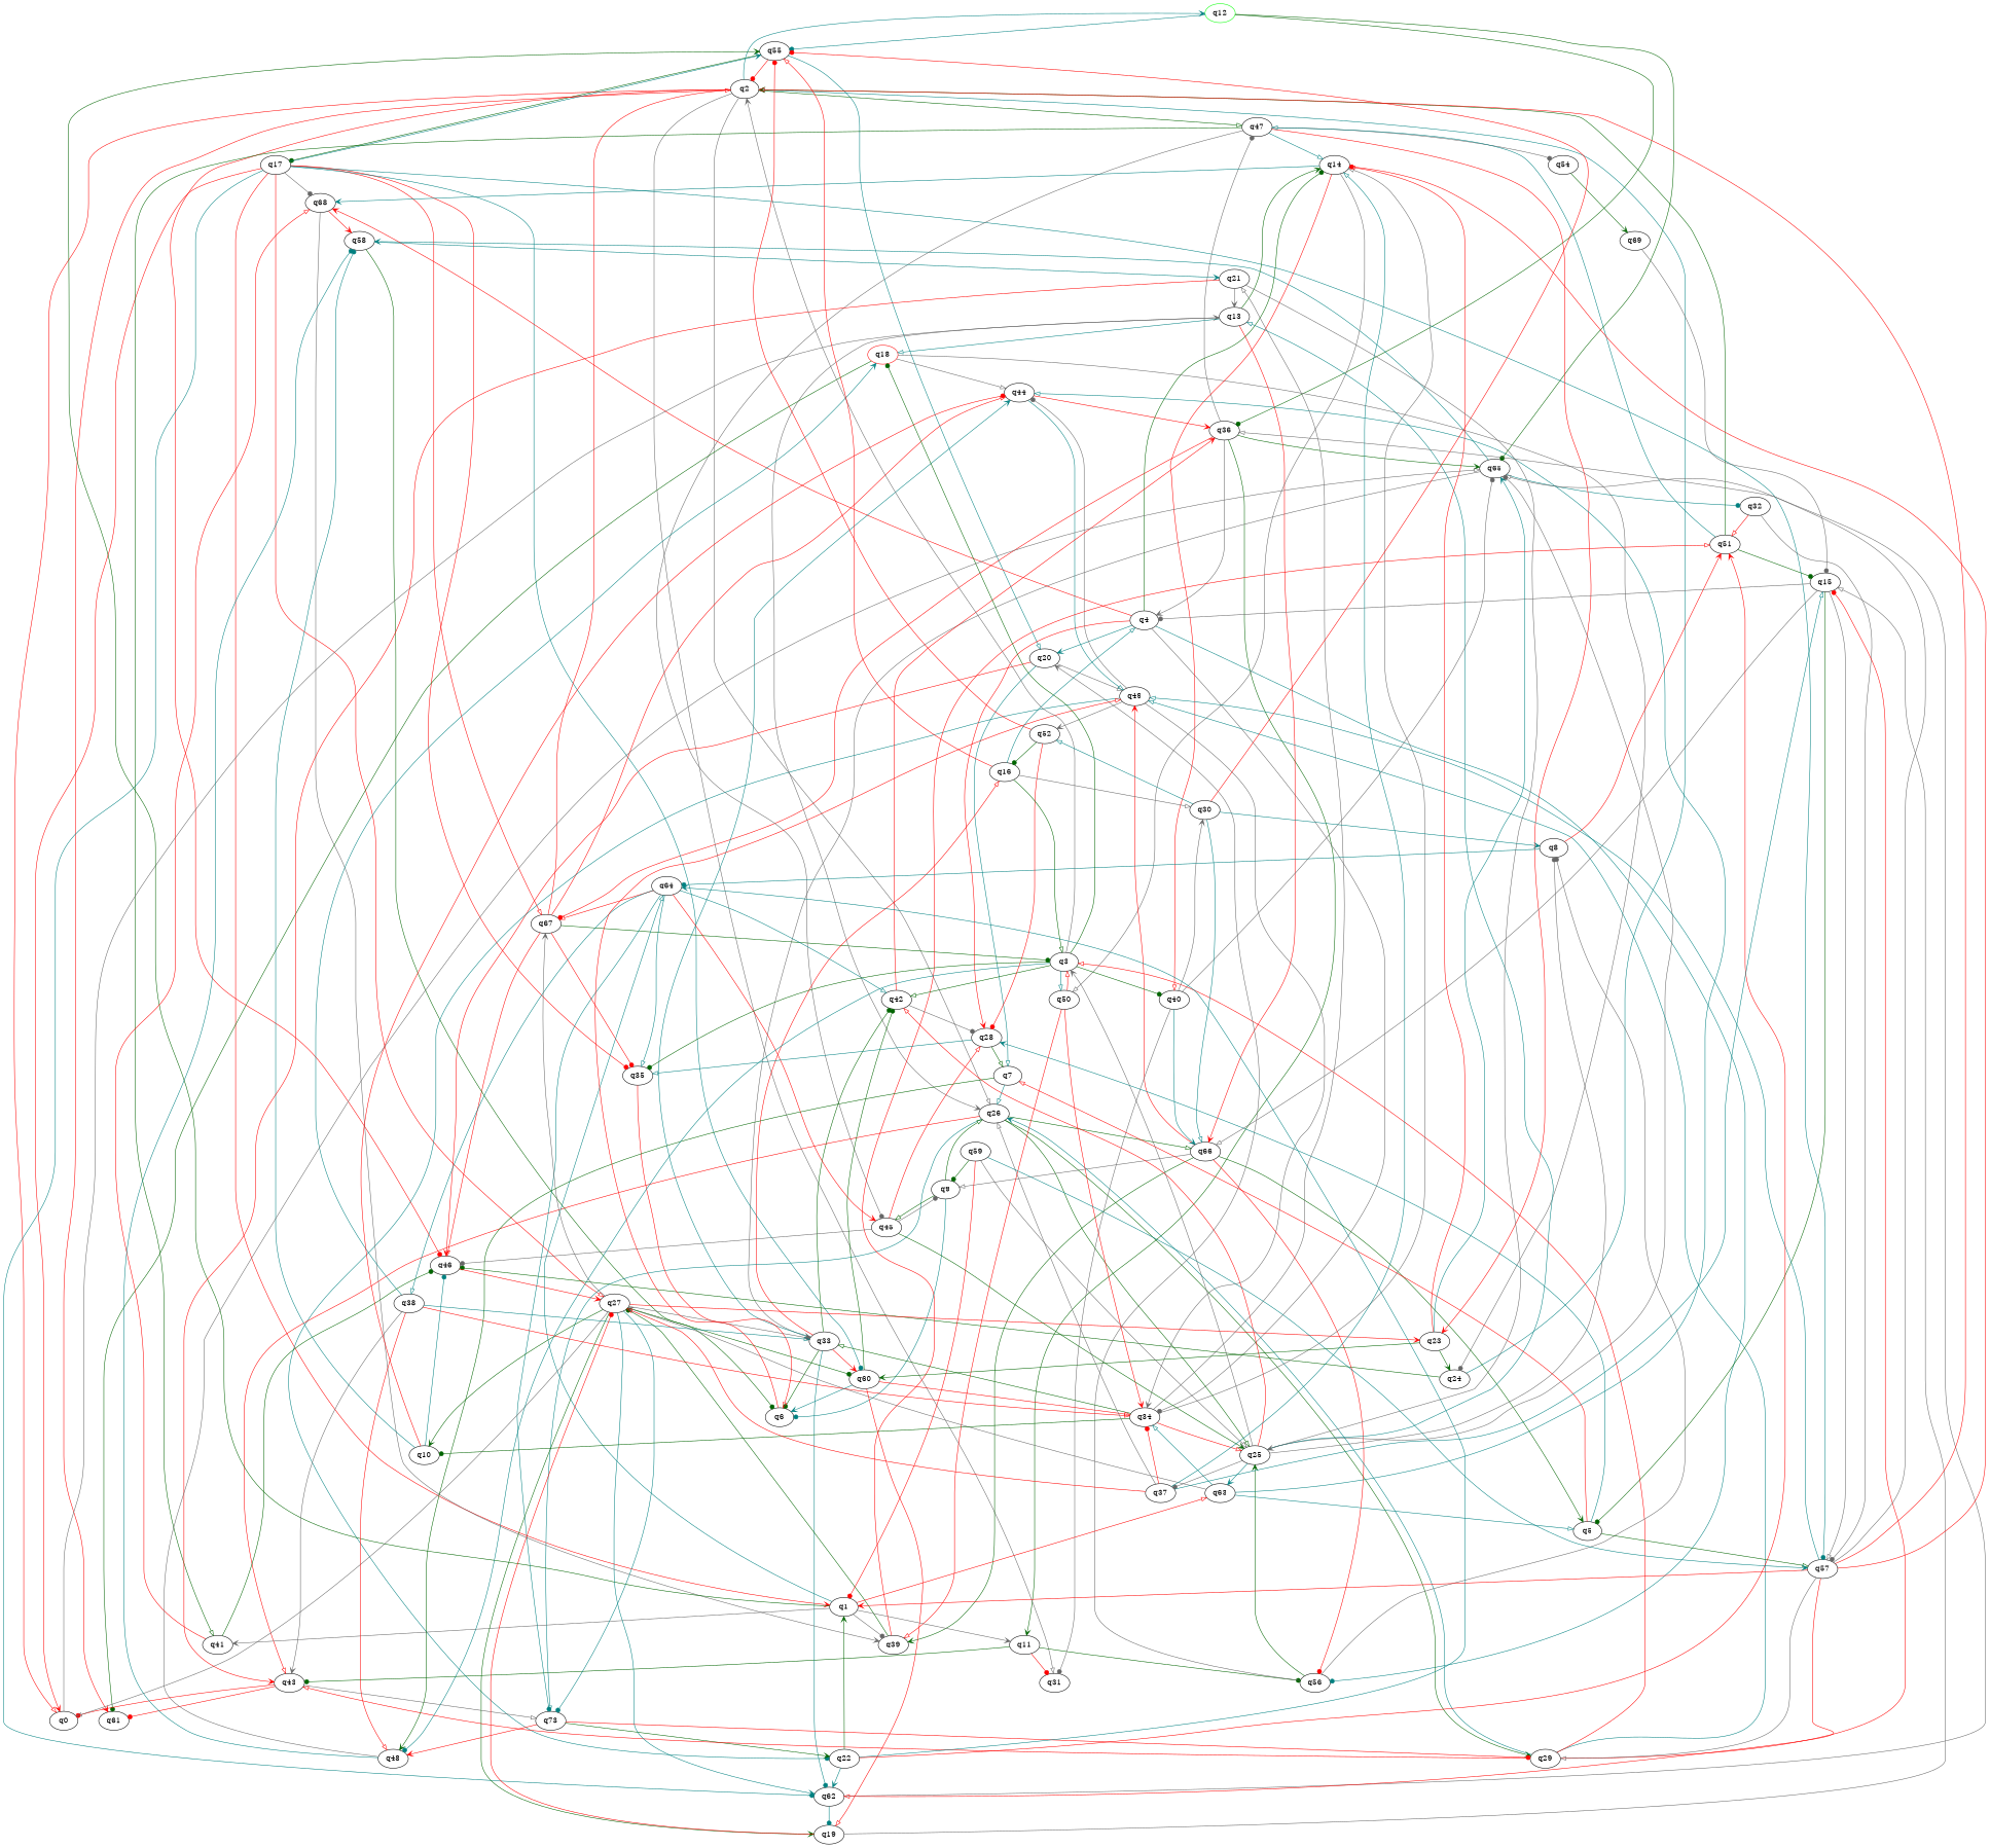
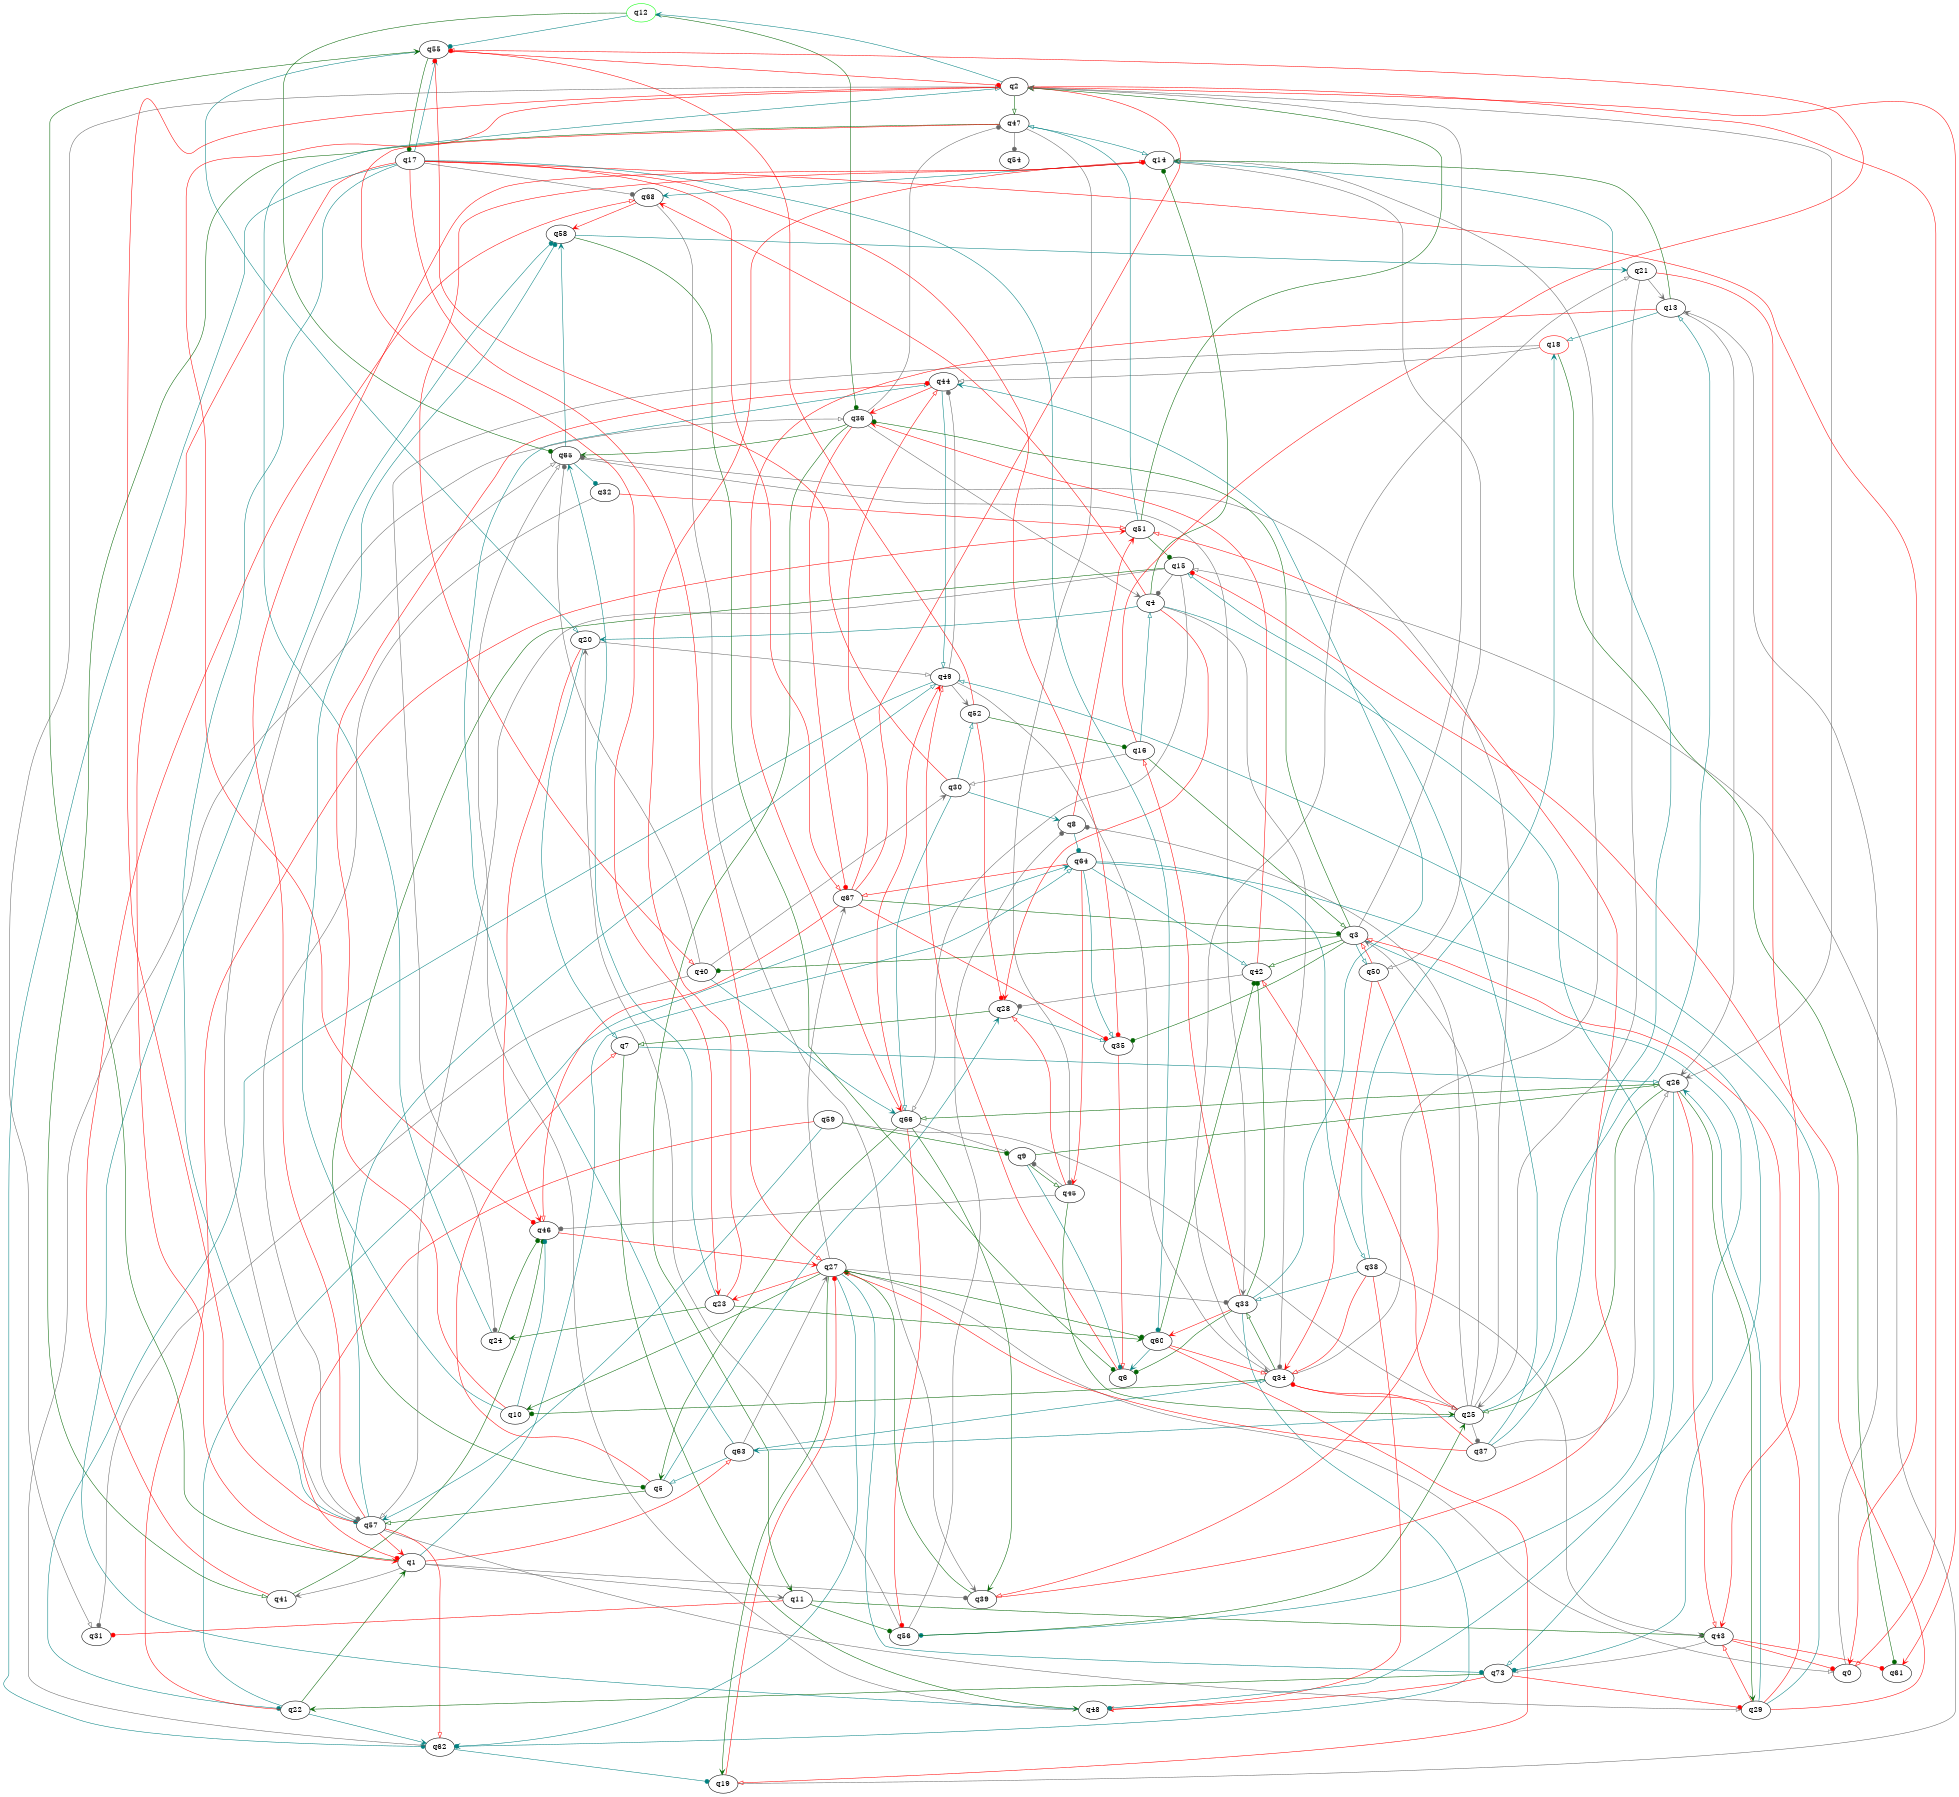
  digraph {
    edge [arrowhead=onormal color=red]
    q12 [color=green initial=1]
    q55
    q36
    q65
    q2
    q20
    q17
    q11
    q67
    q47
    q4
    q58
    q33
    q32
    q18 [color=red final=1]
    q61
    q44
    q24
    q49
    q46
    q0
    q13
    q26
    q14
    q66
    q43
    n27 [label=q73]
    q25
    q29
    q68
    q40
    q50
    q39
    q56
    q5
    q9
    q1
    q41
    q63
    q64
    q31
    q51
    q27
    q34
    q35
    q42
    q45
    q38
    q8
    q15
    q23
    q10
    q62
    q60
    q19
    q7
    q57
    q21
    q28
    q6
    q3
    q48
    q22
    q54
    q37
-   q69
    q30
    q52
    q16
    q59
    q12 -> q55 [arrowhead=dot color=teal]
    q12 -> q36 [arrowhead=dot color=darkgreen]
    q12 -> q65 [arrowhead=dot color=darkgreen]
    q55 -> q2 [arrowhead=dot]
    q55 -> q20 [color=teal]
    q55 -> q17 [arrowhead=dot color=darkgreen]
    q36 -> q65 [arrowhead=vee color=darkgreen]
    q36 -> q11 [arrowhead=vee color=darkgreen]
    q36 -> q67 [arrowhead=dot]
    q36 -> q47 [arrowhead=dot color=gray40]
    q36 -> q4 [arrowhead=vee color=gray40]
    q65 -> q58 [arrowhead=vee color=teal]
    q65 -> q33 [arrowhead=vee color=gray40]
    q65 -> q32 [arrowhead=dot color=teal]
    q2 -> q12 [arrowhead=vee color=teal]
    q2 -> q47 [color=darkgreen]
    q2 -> q61 [arrowhead=vee]
    q2 -> q46 [arrowhead=dot]
    q2 -> q0
-   q2 -> q26 [color=gray40]
+   q2 -> q26 [arrowhead=vee color=gray40]
    q2 -> q31 [color=gray40]
    q20 -> q49 [color=gray40]
    q20 -> q46 [arrowhead=vee]
    q20 -> q7 [color=teal]
    q17 -> q55 [arrowhead=vee color=teal]
    q17 -> q67
    q17 -> q0 [arrowhead=vee]
    q17 -> q68 [arrowhead=dot color=gray40]
    q17 -> q1 [arrowhead=vee]
    q17 -> q27
    q17 -> q35 [arrowhead=dot]
    q17 -> q62 [arrowhead=dot color=teal]
    q17 -> q60 [arrowhead=dot color=teal]
    q17 -> q57 [arrowhead=dot color=teal]
    q11 -> q43 [arrowhead=dot color=darkgreen]
    q11 -> q56 [arrowhead=dot color=darkgreen]
    q11 -> q31 [arrowhead=dot]
    q67 -> q2
    q67 -> q44
    q67 -> q46
    q67 -> q35 [arrowhead=dot]
    q67 -> q3 [arrowhead=dot color=darkgreen]
    q47 -> q14 [color=teal]
    q47 -> q41 [color=darkgreen]
    q47 -> q45 [arrowhead=dot color=gray40]
    q47 -> q23 [arrowhead=vee]
    q47 -> q54 [arrowhead=dot color=gray40]
    q4 -> q20 [arrowhead=vee color=teal]
    q4 -> q14 [arrowhead=dot color=darkgreen]
    q4 -> q68 [arrowhead=vee]
    q4 -> q56 [arrowhead=dot color=teal]
    q4 -> q34 [arrowhead=dot color=gray40]
    q4 -> q28 [arrowhead=vee]
    q58 -> q21 [arrowhead=vee color=teal]
    q58 -> q6 [arrowhead=dot color=darkgreen]
    q33 -> q44 [arrowhead=vee color=teal]
    q33 -> q42 [arrowhead=dot color=darkgreen]
    q33 -> q62 [arrowhead=dot color=teal]
    q33 -> q60 [arrowhead=vee]
    q33 -> q6 [arrowhead=dot color=darkgreen]
    q33 -> q16
    q32 -> q51
    q32 -> q57 [arrowhead=dot color=gray40]
    q18 -> q61 [arrowhead=dot color=darkgreen]
    q18 -> q44 [color=gray40]
    q18 -> q24 [arrowhead=dot color=gray40]
    q44 -> q36 [arrowhead=vee]
    q44 -> q49 [color=teal]
    q24 -> q2 [color=teal]
    q24 -> q46 [arrowhead=dot color=darkgreen]
    q49 -> q44 [arrowhead=dot color=gray40]
    q49 -> q34 [arrowhead=vee color=gray40]
    q49 -> q22 [arrowhead=dot color=teal]
    q49 -> q52 [arrowhead=vee color=gray40]
    q46 -> q27 [arrowhead=vee]
    q0 -> q13 [arrowhead=vee color=gray40]
    q13 -> q18 [color=teal]
    q13 -> q26 [arrowhead=vee color=gray40]
    q13 -> q14 [arrowhead=vee color=darkgreen]
    q13 -> q66 [arrowhead=vee]
    q26 -> q66 [color=darkgreen]
    q26 -> q43
    q26 -> n27 [color=teal]
    q26 -> q25 [color=darkgreen]
    q26 -> q29 [arrowhead=vee color=darkgreen]
    q14 -> q68 [arrowhead=vee color=teal]
    q14 -> q40
    q14 -> q50 [color=gray40]
    q66 -> q49 [arrowhead=vee]
    q66 -> q39 [arrowhead=vee color=darkgreen]
    q66 -> q56 [arrowhead=dot]
    q66 -> q5 [arrowhead=vee color=darkgreen]
    q66 -> q9 [color=gray40]
    q43 -> q61 [arrowhead=dot]
    q43 -> q0 [arrowhead=dot]
    q43 -> n27 [color=gray40]
    n27 -> q29 [arrowhead=dot]
    n27 -> q48 [arrowhead=vee]
    n27 -> q22 [arrowhead=vee color=darkgreen]
    q25 -> q65 [arrowhead=dot color=gray40]
    q25 -> q13 [color=teal]
    q25 -> q63 [arrowhead=vee color=teal]
    q25 -> q42
    q25 -> q8 [arrowhead=dot color=gray40]
    q25 -> q3 [arrowhead=vee color=gray40]
    q25 -> q37 [arrowhead=dot color=gray40]
    q29 -> q49 [color=teal]
    q29 -> q26 [arrowhead=vee color=teal]
    q29 -> q43
    q29 -> q15 [arrowhead=dot]
    q29 -> q3
    q68 -> q58 [arrowhead=vee]
    q68 -> q39 [arrowhead=vee color=gray40]
    q40 -> q65 [arrowhead=dot color=gray40]
    q40 -> q66 [arrowhead=vee color=teal]
    q40 -> q31 [arrowhead=dot color=gray40]
    q40 -> q30 [arrowhead=vee color=gray40]
    q50 -> q39
    q50 -> q34 [arrowhead=vee]
    q50 -> q3
    q39 -> q51
    q39 -> q27 [arrowhead=dot color=darkgreen]
    q56 -> q20 [arrowhead=vee color=gray40]
    q56 -> q25 [arrowhead=vee color=darkgreen]
    q56 -> q8 [arrowhead=dot color=gray40]
    q5 -> q7
    q5 -> q57 [color=darkgreen]
    q5 -> q28 [arrowhead=vee color=teal]
    q9 -> q26 [color=darkgreen]
    q9 -> q45 [color=darkgreen]
    q9 -> q6 [arrowhead=dot color=teal]
    q1 -> q55 [arrowhead=vee color=darkgreen]
    q1 -> q11 [arrowhead=vee color=gray40]
    q1 -> q39 [arrowhead=dot color=gray40]
    q1 -> q41 [arrowhead=vee color=gray40]
    q1 -> q63
    q1 -> q64 [color=teal]
    q41 -> q46 [arrowhead=dot color=darkgreen]
    q41 -> q68
    q63 -> q44 [color=teal]
    q63 -> q5 [color=teal]
    q63 -> q27 [arrowhead=vee color=gray40]
    q63 -> q34 [color=teal]
    q64 -> q67
    q64 -> n27 [arrowhead=dot color=teal]
    q64 -> q35 [color=teal]
    q64 -> q42 [color=teal]
    q64 -> q45 [arrowhead=vee]
    q64 -> q38 [color=teal]
    q51 -> q2 [arrowhead=vee color=darkgreen]
    q51 -> q47 [color=teal]
    q51 -> q15 [arrowhead=dot color=darkgreen]
    q27 -> q67 [arrowhead=vee color=gray40]
    q27 -> q33 [arrowhead=dot color=gray40]
    q27 -> q0 [color=gray40]
    q27 -> n27 [arrowhead=dot color=teal]
    q27 -> q23 [arrowhead=vee]
    q27 -> q10 [arrowhead=vee color=darkgreen]
    q27 -> q62 [arrowhead=vee color=teal]
    q27 -> q60 [arrowhead=dot color=darkgreen]
    q27 -> q19 [arrowhead=vee color=darkgreen]
    q34 -> q33 [color=darkgreen]
    q34 -> q14 [color=gray40]
    q34 -> q25
    q34 -> q10 [arrowhead=dot color=darkgreen]
    q34 -> q21 [color=gray40]
    q35 -> q6
    q42 -> q36 [arrowhead=vee]
    q42 -> q28 [arrowhead=dot color=gray40]
    q45 -> q46 [arrowhead=dot color=gray40]
    q45 -> q25 [arrowhead=vee color=darkgreen]
    q45 -> q9 [arrowhead=dot color=gray40]
    q45 -> q28
    q38 -> q33 [color=teal]
    q38 -> q18 [arrowhead=vee color=teal]
    q38 -> q43 [arrowhead=vee color=gray40]
    q38 -> q34
    q38 -> q48
    q8 -> q64 [arrowhead=dot color=teal]
    q8 -> q51 [arrowhead=vee]
    q15 -> q4 [arrowhead=dot color=gray40]
    q15 -> q66 [color=gray40]
    q15 -> q5 [arrowhead=dot color=darkgreen]
    q15 -> q57 [color=gray40]
    q23 -> q65 [arrowhead=vee color=teal]
    q23 -> q24 [arrowhead=vee color=darkgreen]
    q23 -> q14
    q23 -> q60 [arrowhead=vee color=darkgreen]
    q10 -> q58 [arrowhead=dot color=teal]
    q10 -> q44 [arrowhead=dot]
    q10 -> q46 [arrowhead=dot color=teal]
    q62 -> q65 [color=gray40]
    q62 -> q19 [arrowhead=dot color=teal]
    q60 -> q34
    q60 -> q42 [arrowhead=dot color=darkgreen]
    q60 -> q19
    q60 -> q6 [arrowhead=vee color=teal]
    q19 -> q27 [arrowhead=dot]
    q19 -> q15 [color=gray40]
    q7 -> q26 [color=teal]
    q7 -> q48 [arrowhead=vee color=darkgreen]
    q57 -> q36 [color=gray40]
    q57 -> q2
    q57 -> q49 [color=teal]
    q57 -> q14 [arrowhead=dot]
    q57 -> q29 [color=gray40]
    q57 -> q1 [arrowhead=vee]
    q57 -> q62
    q21 -> q13 [arrowhead=vee color=gray40]
    q21 -> q43 [arrowhead=vee]
    q21 -> q25 [arrowhead=vee color=gray40]
    q28 -> q35 [color=teal]
    q28 -> q7 [color=darkgreen]
    q6 -> q49
-   q3 -> q18 [arrowhead=dot color=darkgreen]
+   q3 -> q36 [arrowhead=dot color=darkgreen]
    q3 -> q2 [arrowhead=vee color=gray40]
    q3 -> q40 [arrowhead=dot color=darkgreen]
    q3 -> q50 [color=teal]
    q3 -> q35 [arrowhead=dot color=darkgreen]
    q3 -> q42 [color=darkgreen]
    q3 -> q48 [arrowhead=dot color=teal]
    q48 -> q65 [color=gray40]
    q48 -> q58 [arrowhead=dot color=teal]
    q22 -> q1 [arrowhead=vee color=darkgreen]
    q22 -> q64 [arrowhead=vee color=teal]
    q22 -> q51 [arrowhead=vee]
    q22 -> q62 [arrowhead=vee color=teal]
-   q54 -> q69 [arrowhead=vee color=darkgreen]
    q37 -> q26 [color=gray40]
    q37 -> q14 [color=teal]
    q37 -> q27
    q37 -> q34 [arrowhead=dot]
    q37 -> q15 [color=teal]
-   q69 -> q15 [arrowhead=dot color=gray40]
    q30 -> q55 [arrowhead=dot]
    q30 -> q66 [color=teal]
    q30 -> q8 [arrowhead=vee color=teal]
    q30 -> q52 [color=teal]
    q52 -> q55 [arrowhead=dot]
    q52 -> q28 [arrowhead=dot]
    q52 -> q16 [arrowhead=dot color=darkgreen]
    q16 -> q55
    q16 -> q4 [color=teal]
    q16 -> q3 [color=darkgreen]
    q16 -> q30 [color=gray40]
    q59 -> q25 [color=gray40]
    q59 -> q9 [arrowhead=dot color=darkgreen]
    q59 -> q1 [arrowhead=dot]
    q59 -> q57 [arrowhead=vee color=teal]
  }
